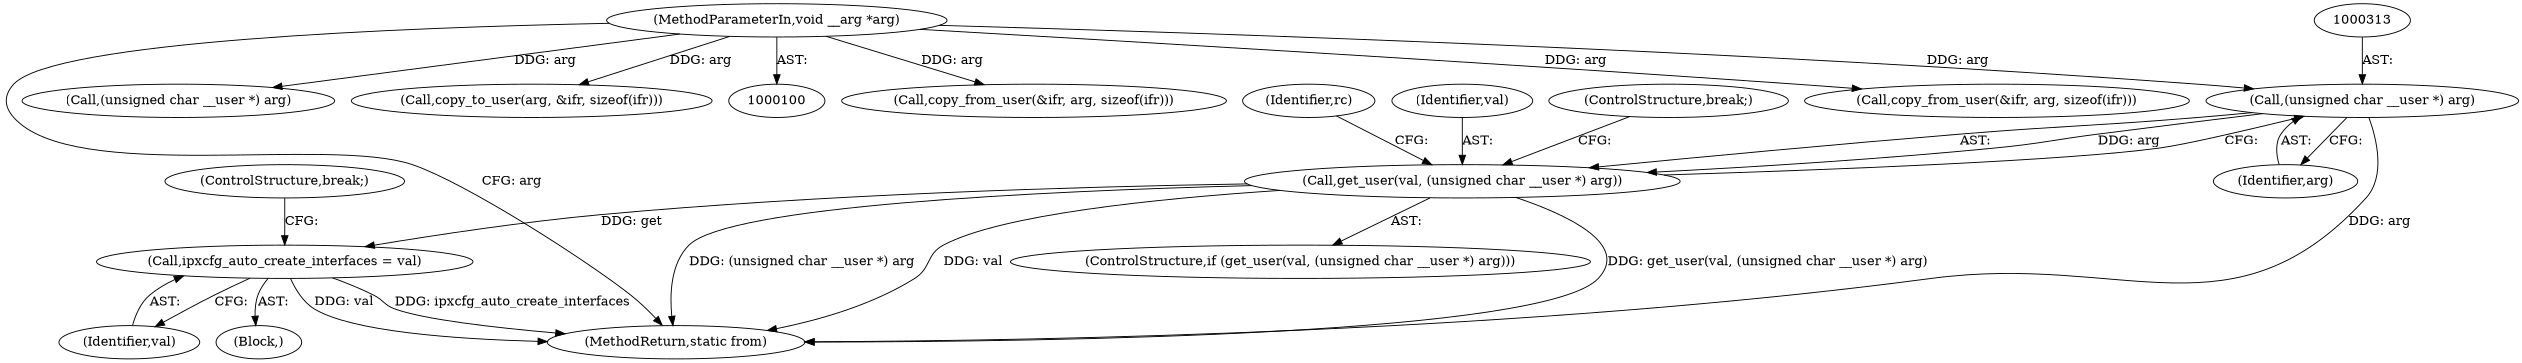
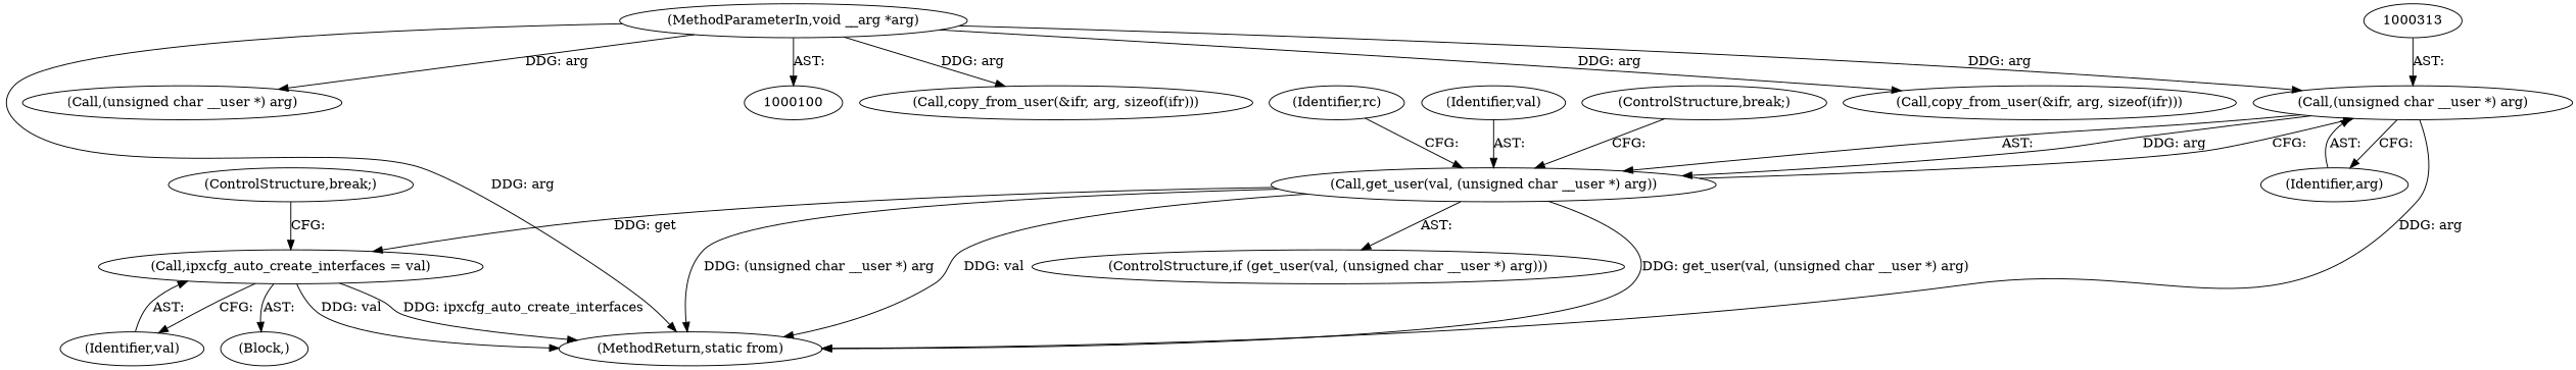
  digraph {
    n1 [label="(Call,(unsigned char __user *) arg)"]
    n2 [label="(Call,get_user(val, (unsigned char __user *) arg))"]
    n3 [label="(Identifier,arg)"]
    n4 [label="(MethodReturn,static from)"]
    n5 [label="(Call,ipxcfg_auto_create_interfaces = val)"]
    n6 [label="(ControlStructure,if (get_user(val, (unsigned char __user *) arg)))"]
    n7 [label="(MethodParameterIn,void __arg *arg)"]
    n8 [label="(Call,copy_from_user(&ifr, arg, sizeof(ifr)))"]
    n9 [label="(Call,copy_from_user(&ifr, arg, sizeof(ifr)))"]
    n10 [label="(Call,(unsigned char __user *) arg)"]
-   n11 [label="(Call,copy_to_user(arg, &ifr, sizeof(ifr)))"]
    1000100
    n13 [label="(Identifier,val)"]
    n14 [label="(Block,)"]
    n15 [label="(Identifier,rc)"]
    n16 [label="(Identifier,val)"]
    n17 [label="(ControlStructure,break;)"]
    n18 [label="(ControlStructure,break;)"]
    1000313
    n1 -> n2 [label="AST: "]
    n1 -> n2 [label="DDG: arg"]
    n1 -> n3 [label="CFG: "]
    n1 -> n4 [label="DDG: arg"]
    n2 -> n1 [label="CFG: "]
    n2 -> n4 [label="DDG: get_user(val, (unsigned char __user *) arg)"]
    n2 -> n4 [label="DDG: (unsigned char __user *) arg"]
    n2 -> n4 [label="DDG: val"]
    n2 -> n5 [label="DDG: get"]
    n2 -> n6 [label="AST: "]
    n3 -> n1 [label="AST: "]
    n5 -> n4 [label="DDG: val"]
    n5 -> n4 [label="DDG: ipxcfg_auto_create_interfaces"]
    n5 -> n13 [label="CFG: "]
    n5 -> n14 [label="AST: "]
    n7 -> n1 [label="DDG: arg"]
-   n7 -> n4 [label="CFG: arg"]
+   n7 -> n4 [label="DDG: arg"]
    n7 -> n8 [label="DDG: arg"]
    n7 -> n9 [label="DDG: arg"]
    n7 -> n10 [label="DDG: arg"]
-   n7 -> n11 [label="DDG: arg"]
    n7 -> 1000100 [label="AST: "]
    n13 -> n5 [label="AST: "]
    n15 -> n2 [label="CFG: "]
    n16 -> n2 [label="AST: "]
    n17 -> n2 [label="CFG: "]
    n18 -> n5 [label="CFG: "]
    1000313 -> n1 [label="AST: "]
  }
